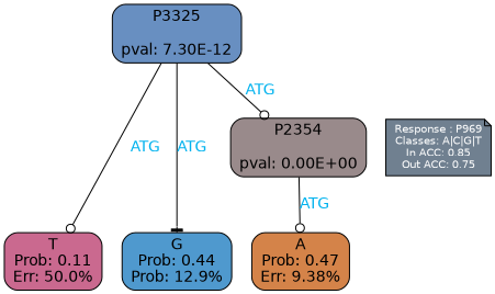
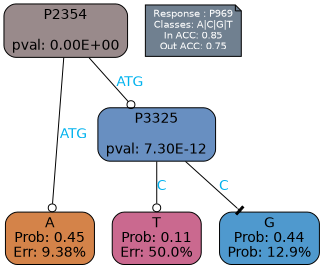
  digraph {
    ranksep=equally
    splines=polylines
    node [color=black fontname=helvetica shape=box style="filled, rounded"]
    edge [arrowhead=odot fontcolor=deepskyblue2 fontname=helvetica]
    n1 [fillcolor="#ca698f" label="T\nProb: 0.11\nErr: 50.0%"]
    n2 [fillcolor="#4f99ce" label="G\nProb: 0.44\nProb: 12.9%"]
-   n3 [fillcolor="#d48349" label="A\nProb: 0.47\nErr: 9.38%"]
+   n3 [fillcolor="#d48349" label="A\nProb: 0.45\nErr: 9.38%"]
    n4 [align=left fillcolor=slategray fontcolor=white fontsize=10 label="Response : P969\nClasses: A|C|G|T\nIn ACC: 0.85\nOut ACC: 0.75\n" shape=note style=filled]
    n5 [fillcolor="#998a8b" label="P2354\n\npval: 0.00E+00"]
    n6 [fillcolor="#688fc1" label="P3325\n\npval: 7.30E-12"]
    subgraph sub_1 {
      rank=same
      n1
      n2
      n3
    }
    subgraph sub_2 {
      rank=same
      n4
      n5
    }
    n5 -> n3 [label=ATG]
-   n6 -> n5 [label=ATG]
-   n6 -> n1 [label=ATG]
-   n6 -> n2 [arrowhead=tee label=ATG]
+   n5 -> n6 [label=ATG]
+   n6 -> n1 [label=C]
+   n6 -> n2 [arrowhead=tee label=C]
  }
